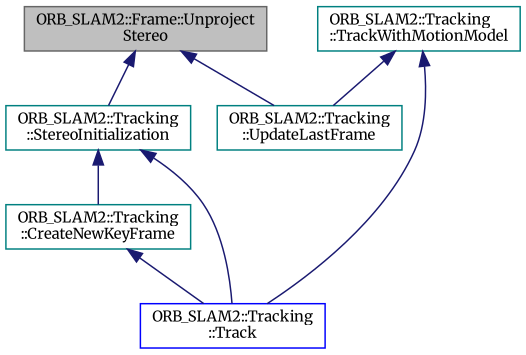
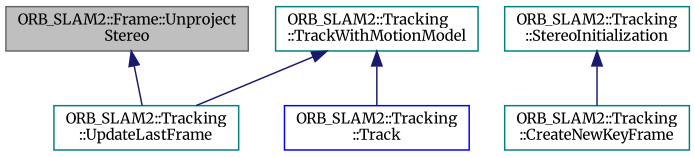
  digraph {
    fontname=Merriweather
    rankdir=TB
    node [color=teal fillcolor=white fontname=Merriweather fontsize=10 shape=record style=filled]
    edge [color=midnightblue dir=back fontname=Merriweather fontsize=10 labelfontname=Helvetica labelfontsize=10 style=solid]
    n1 [color=gray40 fillcolor=grey75 fontcolor=black height=0.2 label="ORB_SLAM2::Frame::Unproject\lStereo" width=0.4]
    n2 [height=0.2 label="ORB_SLAM2::Tracking\l::StereoInitialization" width=0.4]
    n3 [height=0.2 label="ORB_SLAM2::Tracking\l::UpdateLastFrame" width=0.4]
    n4 [height=0.2 label="ORB_SLAM2::Tracking\l::CreateNewKeyFrame" width=0.4]
    n5 [color=blue height=0.2 label="ORB_SLAM2::Tracking\l::Track" width=0.4]
    n6 [height=0.2 label="ORB_SLAM2::Tracking\l::TrackWithMotionModel" width=0.4]
-   n1 -> n2
    n1 -> n3
    n2 -> n4
-   n2 -> n5
-   n4 -> n5
    n6 -> n3
    n6 -> n5
  }
